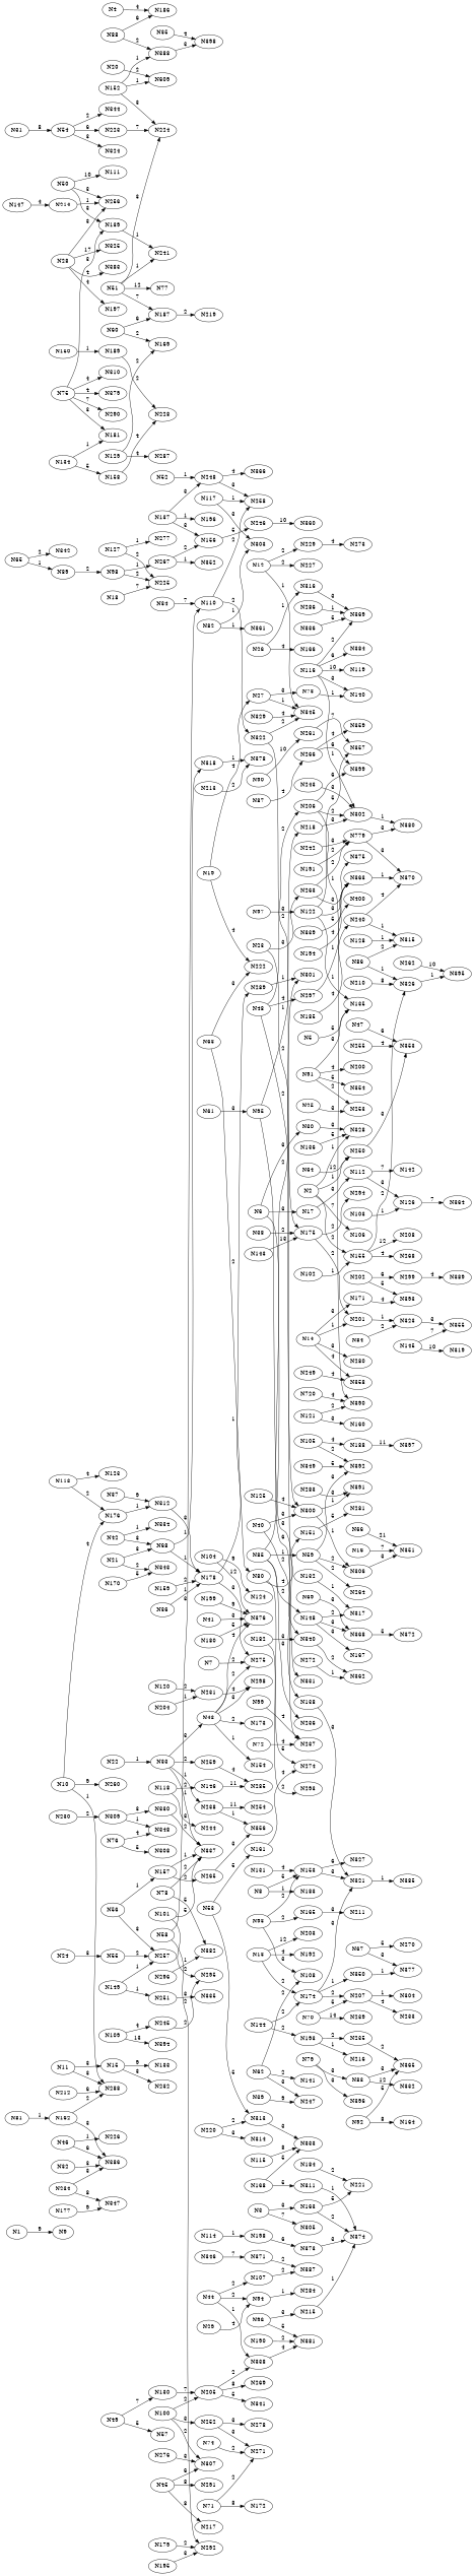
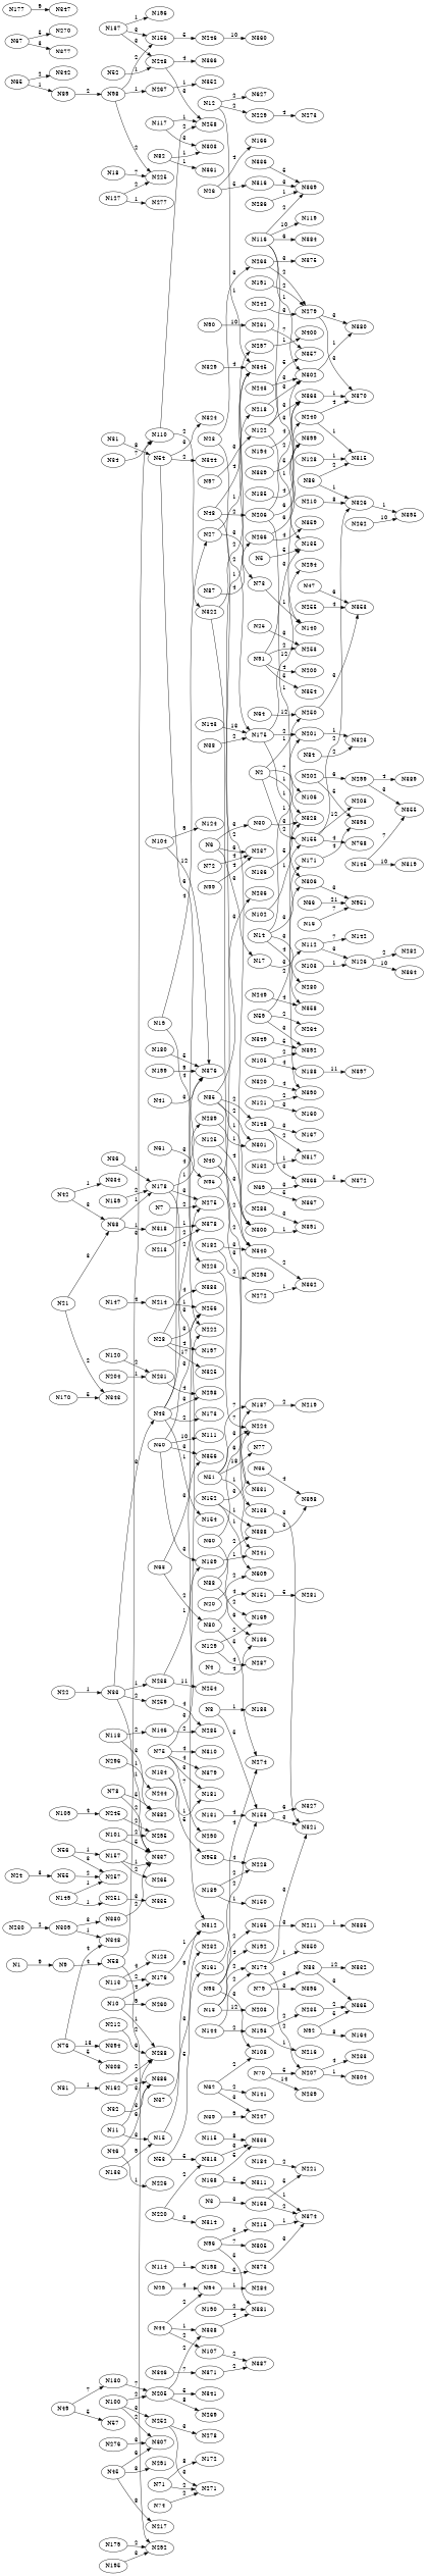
  digraph {
    rankdir=LR
    n1 [label=N1]
    n2 [label=N9]
    n3 [label=N58]
    n4 [label=N2]
    n5 [label=N106]
    n6 [label=N155]
    n7 [label=N250]
    n8 [label=N328]
    n9 [label=N326]
    n10 [label=N208]
-   n11 [label=N268]
+   n11 [label=N768]
    n12 [label=N353]
    n13 [label=N3]
    n14 [label=N163]
    n15 [label=N305]
    n16 [label=N221]
    n17 [label=N374]
    n18 [label=N4]
    n19 [label=N186]
    n20 [label=N5]
    n21 [label=N135]
    n22 [label=N6]
    n23 [label=N17]
    n24 [label=N30]
    n25 [label=N237]
    n26 [label=N112]
    n27 [label=N7]
    n28 [label=N275]
    n29 [label=N8]
    n30 [label=N153]
    n31 [label=N183]
    n32 [label=N321]
    n33 [label=N327]
    n34 [label=N110]
    n35 [label=N292]
    n36 [label=N10]
    n37 [label=N176]
    n38 [label=N260]
    n39 [label=N288]
    n40 [label=N312]
    n41 [label=N11]
    n42 [label=N15]
    n43 [label=N133]
    n44 [label=N232]
    n45 [label=N12]
-   n46 [label=N227]
+   n46 [label=N627]
    n47 [label=N229]
    n48 [label=N345]
    n49 [label=N273]
    n50 [label=N13]
    n51 [label=N174]
    n52 [label=N192]
    n53 [label=N203]
    n54 [label=N207]
    n55 [label=N350]
    n56 [label=N14]
    n57 [label=N171]
    n58 [label=N201]
    n59 [label=N280]
    n60 [label=N358]
    n61 [label=N393]
    n62 [label=N323]
    n63 [label=N16]
-   n64 [label=N351]
+   n64 [label=N951]
    n65 [label=N126]
    n66 [label=N142]
    n67 [label=N18]
    n68 [label=N225]
    n69 [label=N19]
    n70 [label=N27]
    n71 [label=N222]
    n72 [label=N73]
    n73 [label=N20]
    n74 [label=N609]
    n75 [label=N21]
    n76 [label=N68]
    n77 [label=N343]
    n78 [label=N178]
    n79 [label=N318]
    n80 [label=N22]
    n81 [label=N33]
    n82 [label=N43]
    n83 [label=N238]
    n84 [label=N259]
    n85 [label=N337]
    n86 [label=N23]
    n87 [label=N175]
    n88 [label=N263]
    n89 [label=N306]
    n90 [label=N294]
-   n91 [label=N779]
+   n91 [label=N279]
    n92 [label=N375]
    n93 [label=N24]
    n94 [label=N55]
    n95 [label=N257]
    n96 [label=N25]
    n97 [label=N253]
    n98 [label=N26]
    n99 [label=N166]
    n100 [label=N316]
    n101 [label=N369]
    n102 [label=N140]
    n103 [label=N28]
    n104 [label=N197]
    n105 [label=N256]
    n106 [label=N325]
    n107 [label=N383]
    n108 [label=N29]
    n109 [label=N94]
    n110 [label=N284]
    n111 [label=N31]
    n112 [label=N54]
    n113 [label=N223]
    n114 [label=N324]
    n115 [label=N344]
    n116 [label=N32]
    n117 [label=N386]
    n118 [label=N376]
    n119 [label=N154]
    n120 [label=N173]
    n121 [label=N298]
    n122 [label=N356]
    n123 [label=N254]
    n124 [label=N285]
    n125 [label=N34]
    n126 [label=N258]
    n127 [label=N322]
    n128 [label=N35]
    n129 [label=N398]
    n130 [label=N36]
    n131 [label=N289]
    n132 [label=N37]
    n133 [label=N38]
    n134 [label=N39]
    n135 [label=N247]
    n136 [label=N40]
    n137 [label=N300]
    n138 [label=N340]
    n139 [label=N391]
    n140 [label=N362]
    n141 [label=N41]
    n142 [label=N42]
    n143 [label=N334]
    n144 [label=N44]
    n145 [label=N107]
    n146 [label=N338]
    n147 [label=N387]
    n148 [label=N381]
    n149 [label=N45]
    n150 [label=N217]
    n151 [label=N291]
    n152 [label=N307]
    n153 [label=N46]
    n154 [label=N226]
    n155 [label=N47]
    n156 [label=N48]
    n157 [label=N206]
    n158 [label=N297]
    n159 [label=N302]
    n160 [label=N390]
    n161 [label=N399]
    n162 [label=N400]
    n163 [label=N49]
    n164 [label=N57]
    n165 [label=N130]
    n166 [label=N205]
    n167 [label=N50]
    n168 [label=N111]
    n169 [label=N139]
    n170 [label=N241]
    n171 [label=N51]
    n172 [label=N77]
    n173 [label=N187]
    n174 [label=N224]
    n175 [label=N219]
    n176 [label=N52]
    n177 [label=N248]
    n178 [label=N366]
    n179 [label=N53]
    n180 [label=N161]
    n181 [label=N313]
    n182 [label=N274]
    n183 [label=N333]
    n184 [label=N56]
    n185 [label=N157]
    n186 [label=N265]
    n187 [label=N59]
    n188 [label=N264]
    n189 [label=N392]
    n190 [label=N60]
    n191 [label=N169]
    n192 [label=N61]
    n193 [label=N95]
    n194 [label=N138]
    n195 [label=N218]
    n196 [label=N62]
    n197 [label=N108]
    n198 [label=N141]
    n199 [label=N63]
    n200 [label=N80]
    n201 [label=N151]
    n202 [label=N64]
    n203 [label=N65]
    n204 [label=N89]
    n205 [label=N342]
    n206 [label=N98]
    n207 [label=N66]
    n208 [label=N67]
    n209 [label=N270]
    n210 [label=N377]
    n211 [label=N378]
    n212 [label=N69]
+   n213 [label=N367]
    n214 [label=N368]
    n215 [label=N372]
    n216 [label=N70]
    n217 [label=N239]
    n218 [label=N233]
    n219 [label=N304]
    n220 [label=N71]
    n221 [label=N172]
    n222 [label=N271]
    n223 [label=N72]
    n224 [label=N74]
    n225 [label=N75]
    n226 [label=N181]
    n227 [label=N290]
    n228 [label=N310]
    n229 [label=N379]
    n230 [label=N76]
    n231 [label=N308]
    n232 [label=N348]
    n233 [label=N78]
    n234 [label=N382]
    n235 [label=N79]
    n236 [label=N83]
    n237 [label=N396]
    n238 [label=N332]
    n239 [label=N365]
    n240 [label=N281]
    n241 [label=N81]
    n242 [label=N162]
    n243 [label=N82]
    n244 [label=N303]
    n245 [label=N361]
    n246 [label=N84]
    n247 [label=N355]
    n248 [label=N85]
    n249 [label=N148]
    n250 [label=N236]
    n251 [label=N301]
    n252 [label=N317]
    n253 [label=N167]
    n254 [label=N86]
    n255 [label=N315]
    n256 [label=N395]
    n257 [label=N87]
    n258 [label=N266]
    n259 [label=N359]
    n260 [label=N88]
    n261 [label=N388]
    n262 [label=N156]
    n263 [label=N267]
    n264 [label=N90]
    n265 [label=N261]
    n266 [label=N357]
    n267 [label=N91]
    n268 [label=N200]
    n269 [label=N354]
    n270 [label=N92]
    n271 [label=N164]
    n272 [label=N93]
    n273 [label=N165]
    n274 [label=N211]
    n275 [label=N96]
    n276 [label=N215]
    n277 [label=N97]
    n278 [label=N122]
    n279 [label=N363]
    n280 [label=N246]
    n281 [label=N352]
    n282 [label=N99]
    n283 [label=N100]
    n284 [label=N252]
    n285 [label=N269]
    n286 [label=N341]
    n287 [label=N278]
    n288 [label=N101]
    n289 [label=N295]
    n290 [label=N102]
    n291 [label=N103]
+   n292 [label=N282]
    n293 [label=N364]
    n294 [label=N104]
    n295 [label=N124]
    n296 [label=N105]
    n297 [label=N188]
    n298 [label=N397]
    n299 [label=N109]
    n300 [label=N245]
    n301 [label=N394]
    n302 [label=N331]
    n303 [label=N113]
    n304 [label=N123]
    n305 [label=N114]
    n306 [label=N198]
    n307 [label=N373]
    n308 [label=N115]
    n309 [label=N116]
    n310 [label=N119]
    n311 [label=N384]
    n312 [label=N380]
    n313 [label=N117]
    n314 [label=N118]
    n315 [label=N146]
    n316 [label=N244]
    n317 [label=N120]
    n318 [label=N231]
    n319 [label=N121]
    n320 [label=N160]
    n321 [label=N370]
    n322 [label=N125]
    n323 [label=N127]
    n324 [label=N277]
    n325 [label=N128]
    n326 [label=N129]
    n327 [label=N287]
    n328 [label=N131]
    n329 [label=N132]
    n330 [label=N134]
-   n331 [label=N158]
+   n331 [label=N958]
    n332 [label=N228]
    n333 [label=N136]
    n334 [label=N137]
    n335 [label=N196]
    n336 [label=N143]
    n337 [label=N144]
    n338 [label=N193]
    n339 [label=N216]
    n340 [label=N235]
    n341 [label=N145]
    n342 [label=N319]
    n343 [label=N147]
    n344 [label=N214]
    n345 [label=N149]
    n346 [label=N251]
    n347 [label=N335]
    n348 [label=N150]
    n349 [label=N189]
    n350 [label=N152]
    n351 [label=N360]
    n352 [label=N159]
    n353 [label=N385]
    n354 [label=N168]
    n355 [label=N311]
    n356 [label=N170]
    n357 [label=N177]
    n358 [label=N347]
    n359 [label=N179]
    n360 [label=N180]
    n361 [label=N182]
    n362 [label=N293]
    n363 [label=N184]
    n364 [label=N185]
    n365 [label=N240]
    n366 [label=N190]
    n367 [label=N191]
    n368 [label=N194]
    n369 [label=N195]
    n370 [label=N199]
    n371 [label=N202]
    n372 [label=N299]
    n373 [label=N389]
    n374 [label=N204]
    n375 [label=N210]
    n376 [label=N212]
    n377 [label=N213]
    n378 [label=N220]
    n379 [label=N314]
    n380 [label=N230]
    n381 [label=N309]
    n382 [label=N330]
-   n383 [label=N234]
    n384 [label=N242]
    n385 [label=N243]
    n386 [label=N249]
    n387 [label=N255]
    n388 [label=N262]
    n389 [label=N272]
    n390 [label=N276]
    n391 [label=N283]
    n392 [label=N286]
    n393 [label=N296]
-   n394 [label=N720]
+   n394 [label=N320]
    n395 [label=N329]
    n396 [label=N336]
    n397 [label=N339]
    n398 [label=N346]
    n399 [label=N371]
    n400 [label=N349]
    n1 -> n2 [label=9]
+   n2 -> n3 [label=4]
    n3 -> n34 [label=3]
    n3 -> n35 [label=2]
    n4 -> n5 [label=7]
    n4 -> n6 [label=2]
    n4 -> n7 [label=1]
    n4 -> n8 [label=1]
    n6 -> n9 [label=2]
    n6 -> n10 [label=12]
    n6 -> n11 [label=4]
    n7 -> n12 [label=3]
    n9 -> n256 [label=1]
    n13 -> n14 [label=3]
-   n13 -> n15 [label=7]
+   n275 -> n15 [label=7]
    n14 -> n16 [label=5]
    n14 -> n17 [label=2]
    n18 -> n19 [label=4]
    n20 -> n21 [label=5]
    n22 -> n23 [label=3]
    n22 -> n24 [label=3]
    n22 -> n25 [label=6]
    n23 -> n26 [label=3]
    n24 -> n8 [label=3]
    n26 -> n65 [label=3]
    n26 -> n66 [label=7]
    n27 -> n28 [label=2]
    n29 -> n30 [label=5]
    n29 -> n31 [label=1]
    n30 -> n32 [label=3]
    n30 -> n33 [label=6]
    n34 -> n126 [label=2]
    n34 -> n127 [label=2]
    n36 -> n37 [label=4]
    n36 -> n38 [label=9]
    n36 -> n39 [label=1]
    n37 -> n40 [label=1]
    n41 -> n39 [label=3]
    n41 -> n42 [label=3]
-   n42 -> n43 [label=9]
+   n43 -> n42 [label=9]
    n42 -> n44 [label=3]
    n45 -> n46 [label=2]
    n45 -> n47 [label=2]
    n45 -> n48 [label=1]
    n47 -> n49 [label=4]
    n50 -> n51 [label=2]
    n50 -> n52 [label=4]
    n50 -> n53 [label=12]
    n51 -> n32 [label=3]
    n51 -> n54 [label=2]
    n51 -> n55 [label=1]
    n54 -> n218 [label=4]
    n54 -> n219 [label=1]
-   n55 -> n210 [label=1]
    n56 -> n57 [label=3]
    n56 -> n58 [label=1]
    n56 -> n59 [label=3]
    n56 -> n60 [label=4]
    n57 -> n61 [label=4]
    n58 -> n62 [label=1]
-   n62 -> n247 [label=3]
+   n372 -> n247 [label=3]
    n63 -> n64 [label=7]
-   n65 -> n293 [label=7]
+   n65 -> n292 [label=2]
+   n65 -> n293 [label=10]
    n67 -> n68 [label=7]
    n69 -> n70 [label=4]
    n69 -> n71 [label=4]
    n70 -> n48 [label=1]
    n70 -> n72 [label=3]
    n72 -> n102 [label=1]
    n73 -> n74 [label=2]
    n75 -> n76 [label=3]
    n75 -> n77 [label=2]
    n76 -> n78 [label=1]
    n76 -> n79 [label=1]
    n78 -> n28 [label=3]
-   n40 -> n78 [label=3]
+   n78 -> n40 [label=3]
    n78 -> n131 [label=1]
    n79 -> n211 [label=1]
    n80 -> n81 [label=1]
    n81 -> n82 [label=3]
    n81 -> n83 [label=1]
    n81 -> n84 [label=2]
    n81 -> n85 [label=1]
    n82 -> n28 [label=2]
    n82 -> n118 [label=4]
    n82 -> n119 [label=1]
    n82 -> n120 [label=2]
    n82 -> n121 [label=3]
    n83 -> n122 [label=1]
    n83 -> n123 [label=11]
    n84 -> n124 [label=4]
    n86 -> n87 [label=2]
    n86 -> n88 [label=3]
    n87 -> n58 [label=2]
-   n137 -> n89 [label=1]
-   n87 -> n90 [label=2]
+   n87 -> n89 [label=1]
+   n87 -> n90 [label=12]
    n88 -> n91 [label=2]
    n88 -> n92 [label=3]
    n89 -> n64 [label=3]
    n91 -> n312 [label=3]
    n91 -> n321 [label=3]
    n93 -> n94 [label=3]
    n94 -> n95 [label=2]
    n96 -> n97 [label=3]
    n98 -> n99 [label=4]
-   n98 -> n100 [label=1]
+   n98 -> n100 [label=5]
    n100 -> n101 [label=3]
    n103 -> n104 [label=4]
    n103 -> n105 [label=3]
    n103 -> n106 [label=17]
    n103 -> n107 [label=4]
    n108 -> n109 [label=4]
    n109 -> n110 [label=1]
    n111 -> n112 [label=8]
    n112 -> n113 [label=6]
    n112 -> n114 [label=3]
    n112 -> n115 [label=2]
    n113 -> n174 [label=7]
    n116 -> n117 [label=3]
    n125 -> n34 [label=7]
    n127 -> n48 [label=2]
    n127 -> n302 [label=2]
    n128 -> n129 [label=4]
    n130 -> n78 [label=1]
    n131 -> n251 [label=1]
    n132 -> n40 [label=9]
    n133 -> n87 [label=2]
    n134 -> n135 [label=9]
    n136 -> n137 [label=3]
    n136 -> n138 [label=2]
    n137 -> n139 [label=1]
    n138 -> n140 [label=2]
    n141 -> n118 [label=3]
    n142 -> n76 [label=3]
    n142 -> n143 [label=1]
    n144 -> n109 [label=2]
    n144 -> n145 [label=2]
    n144 -> n146 [label=1]
    n145 -> n147 [label=2]
    n146 -> n148 [label=4]
    n149 -> n150 [label=8]
    n149 -> n151 [label=8]
    n149 -> n152 [label=6]
    n153 -> n117 [label=6]
    n153 -> n154 [label=1]
    n155 -> n12 [label=6]
    n156 -> n137 [label=2]
    n156 -> n157 [label=2]
    n156 -> n158 [label=4]
    n157 -> n159 [label=2]
    n157 -> n160 [label=1]
    n157 -> n161 [label=6]
    n158 -> n162 [label=1]
    n159 -> n312 [label=1]
    n163 -> n164 [label=5]
    n163 -> n165 [label=7]
    n165 -> n166 [label=7]
    n166 -> n146 [label=2]
    n166 -> n285 [label=8]
    n166 -> n286 [label=5]
    n167 -> n105 [label=3]
-   n186 -> n122 [label=3]
+   n167 -> n122 [label=3]
    n167 -> n168 [label=10]
    n167 -> n169 [label=3]
    n169 -> n170 [label=1]
    n171 -> n170 [label=1]
-   n171 -> n172 [label=12]
+   n171 -> n172 [label=18]
    n171 -> n173 [label=7]
    n171 -> n174 [label=3]
    n173 -> n175 [label=2]
    n176 -> n177 [label=1]
    n177 -> n126 [label=3]
    n177 -> n178 [label=4]
    n179 -> n180 [label=5]
    n179 -> n181 [label=5]
    n180 -> n182 [label=4]
    n181 -> n183 [label=3]
    n184 -> n95 [label=3]
    n184 -> n185 [label=1]
    n185 -> n85 [label=1]
    n185 -> n186 [label=2]
    n187 -> n89 [label=2]
    n187 -> n188 [label=2]
    n187 -> n189 [label=3]
    n190 -> n173 [label=6]
    n190 -> n191 [label=2]
    n192 -> n193 [label=3]
    n193 -> n194 [label=3]
    n193 -> n195 [label=1]
    n194 -> n32 [label=3]
    n195 -> n159 [label=3]
    n196 -> n135 [label=3]
    n196 -> n197 [label=2]
    n196 -> n198 [label=2]
    n199 -> n71 [label=3]
    n199 -> n200 [label=2]
    n200 -> n182 [label=5]
    n200 -> n201 [label=4]
    n201 -> n240 [label=5]
    n202 -> n7 [label=12]
    n203 -> n204 [label=1]
    n203 -> n205 [label=2]
    n204 -> n206 [label=2]
    n206 -> n68 [label=2]
-   n263 -> n262 [label=2]
+   n206 -> n262 [label=2]
    n206 -> n263 [label=1]
    n207 -> n64 [label=21]
    n208 -> n209 [label=5]
    n208 -> n210 [label=3]
+   n212 -> n213 [label=5]
    n212 -> n214 [label=3]
    n214 -> n215 [label=5]
    n216 -> n54 [label=5]
    n216 -> n217 [label=14]
    n220 -> n221 [label=8]
    n220 -> n222 [label=2]
    n223 -> n25 [label=4]
    n224 -> n222 [label=2]
    n225 -> n169 [label=3]
    n225 -> n226 [label=3]
    n225 -> n227 [label=7]
    n225 -> n228 [label=4]
    n225 -> n229 [label=4]
    n230 -> n231 [label=5]
    n230 -> n232 [label=4]
    n233 -> n85 [label=2]
    n233 -> n234 [label=5]
    n235 -> n236 [label=3]
    n235 -> n237 [label=3]
    n236 -> n238 [label=12]
    n236 -> n239 [label=3]
    n241 -> n242 [label=1]
    n242 -> n39 [label=2]
    n242 -> n117 [label=3]
    n243 -> n244 [label=1]
    n243 -> n245 [label=1]
    n246 -> n62 [label=2]
-   n248 -> n187 [label=1]
+   n248 -> n138 [label=1]
    n248 -> n249 [label=2]
    n248 -> n250 [label=3]
    n248 -> n251 [label=2]
    n249 -> n214 [label=3]
    n249 -> n252 [label=2]
    n249 -> n253 [label=3]
    n254 -> n9 [label=1]
    n254 -> n255 [label=2]
    n257 -> n258 [label=4]
    n258 -> n161 [label=6]
    n258 -> n259 [label=4]
    n260 -> n19 [label=6]
    n260 -> n261 [label=2]
    n261 -> n129 [label=3]
    n262 -> n280 [label=5]
    n263 -> n281 [label=1]
    n264 -> n265 [label=10]
    n265 -> n266 [label=7]
    n267 -> n21 [label=3]
    n267 -> n97 [label=2]
    n267 -> n268 [label=4]
    n267 -> n269 [label=5]
    n270 -> n239 [label=5]
    n270 -> n271 [label=8]
    n272 -> n30 [label=2]
    n272 -> n197 [label=3]
    n272 -> n273 [label=2]
    n273 -> n274 [label=3]
-   n32 -> n353 [label=1]
+   n274 -> n353 [label=1]
    n275 -> n148 [label=5]
    n275 -> n276 [label=3]
    n276 -> n17 [label=1]
    n277 -> n278 [label=3]
    n278 -> n21 [label=1]
    n278 -> n266 [label=5]
    n278 -> n279 [label=3]
    n279 -> n321 [label=1]
    n280 -> n351 [label=10]
    n282 -> n25 [label=4]
    n283 -> n152 [label=2]
    n283 -> n166 [label=2]
    n283 -> n284 [label=3]
    n284 -> n222 [label=3]
    n284 -> n287 [label=3]
    n288 -> n85 [label=5]
    n288 -> n289 [label=2]
    n290 -> n6 [label=1]
    n291 -> n65 [label=1]
    n294 -> n118 [label=12]
    n294 -> n295 [label=9]
    n296 -> n189 [label=2]
    n296 -> n297 [label=4]
    n297 -> n298 [label=11]
    n299 -> n300 [label=4]
-   n299 -> n301 [label=13]
+   n230 -> n301 [label=13]
    n300 -> n289 [label=2]
    n303 -> n37 [label=2]
    n303 -> n304 [label=4]
    n305 -> n306 [label=1]
    n306 -> n307 [label=6]
    n307 -> n17 [label=3]
    n308 -> n183 [label=8]
    n309 -> n101 [label=2]
    n309 -> n102 [label=3]
    n309 -> n159 [label=1]
    n309 -> n310 [label=10]
    n309 -> n311 [label=6]
    n313 -> n126 [label=1]
    n313 -> n244 [label=3]
    n314 -> n315 [label=2]
    n314 -> n316 [label=3]
-   n315 -> n124 [label=11]
+   n315 -> n124 [label=2]
    n317 -> n318 [label=2]
    n318 -> n121 [label=4]
    n319 -> n160 [label=2]
    n319 -> n320 [label=3]
    n322 -> n137 [label=4]
    n323 -> n68 [label=2]
    n323 -> n324 [label=1]
    n325 -> n255 [label=1]
    n326 -> n191 [label=2]
    n326 -> n327 [label=4]
    n328 -> n30 [label=4]
    n329 -> n252 [label=1]
    n330 -> n226 [label=1]
    n330 -> n331 [label=5]
    n331 -> n332 [label=4]
    n333 -> n8 [label=5]
    n334 -> n177 [label=3]
    n334 -> n262 [label=3]
    n334 -> n335 [label=1]
    n336 -> n87 [label=13]
    n337 -> n51 [label=2]
    n337 -> n338 [label=2]
    n338 -> n339 [label=1]
    n338 -> n340 [label=2]
    n340 -> n239 [label=2]
    n341 -> n247 [label=7]
    n341 -> n342 [label=10]
    n343 -> n344 [label=4]
    n344 -> n105 [label=1]
    n345 -> n95 [label=1]
    n345 -> n346 [label=1]
    n346 -> n347 [label=3]
-   n348 -> n349 [label=1]
+   n349 -> n348 [label=1]
    n349 -> n332 [label=2]
    n350 -> n74 [label=1]
    n350 -> n174 [label=3]
    n350 -> n261 [label=1]
    n352 -> n78 [label=2]
    n354 -> n183 [label=5]
    n354 -> n355 [label=5]
    n355 -> n17 [label=1]
    n356 -> n77 [label=5]
    n357 -> n358 [label=9]
    n359 -> n35 [label=2]
    n360 -> n118 [label=5]
    n361 -> n138 [label=3]
    n361 -> n362 [label=2]
    n363 -> n16 [label=2]
    n364 -> n365 [label=4]
    n365 -> n255 [label=1]
    n365 -> n321 [label=4]
    n366 -> n148 [label=2]
    n367 -> n91 [label=2]
    n368 -> n279 [label=4]
    n369 -> n35 [label=3]
    n370 -> n118 [label=9]
    n371 -> n61 [label=5]
    n371 -> n372 [label=6]
    n372 -> n373 [label=4]
    n374 -> n318 [label=1]
    n375 -> n9 [label=8]
    n376 -> n39 [label=6]
    n377 -> n211 [label=2]
    n378 -> n181 [label=2]
    n378 -> n379 [label=3]
    n380 -> n381 [label=2]
    n381 -> n232 [label=1]
    n381 -> n382 [label=3]
    n382 -> n85 [label=2]
-   n383 -> n117 [label=3]
-   n383 -> n358 [label=8]
    n384 -> n91 [label=3]
    n385 -> n159 [label=3]
    n386 -> n60 [label=4]
    n387 -> n12 [label=4]
    n388 -> n256 [label=10]
    n389 -> n140 [label=1]
    n390 -> n152 [label=3]
    n391 -> n139 [label=3]
    n392 -> n101 [label=1]
    n393 -> n234 [label=1]
    n394 -> n160 [label=4]
    n395 -> n48 [label=4]
    n396 -> n101 [label=5]
    n397 -> n279 [label=5]
    n398 -> n399 [label=7]
    n399 -> n147 [label=2]
    n400 -> n189 [label=5]
  }
